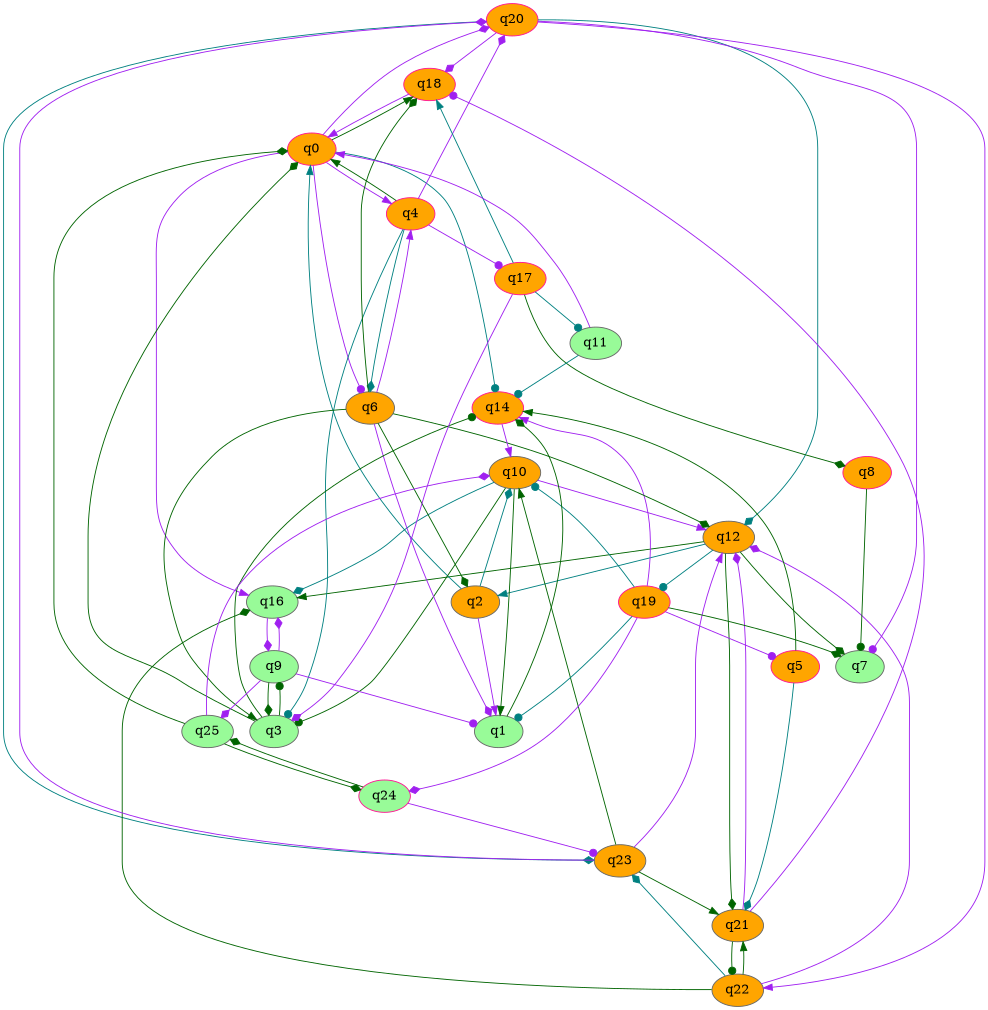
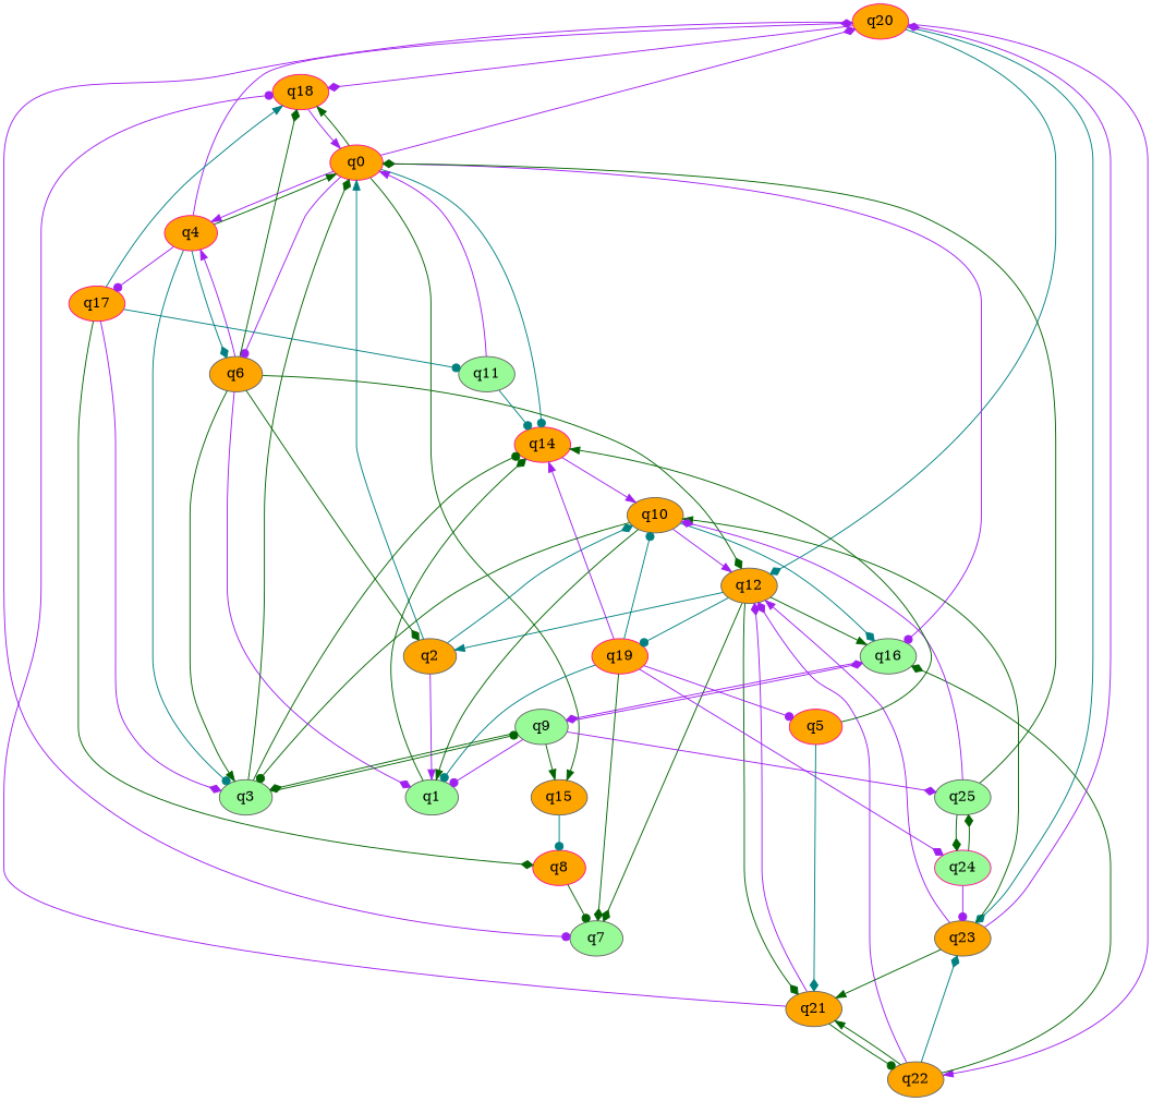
  digraph {
    node [color=gray40 fillcolor=orange style=filled]
    edge [arrowhead=diamond color=purple]
    q20 [color=deeppink final=1 initial=1]
    q18 [color=deeppink]
    q12
    q7 [fillcolor=palegreen]
    q22
    q23
    q0 [color=deeppink]
    q16 [fillcolor=palegreen]
    q2
    q21
    q19 [color=deeppink]
    q10
    q4 [color=deeppink]
    q6
    q14 [color=deeppink]
+   q15
    q3 [fillcolor=palegreen]
    q17 [color=deeppink]
    q1 [fillcolor=palegreen]
    q11 [fillcolor=palegreen]
    q8 [color=deeppink]
    q9 [fillcolor=palegreen]
    q25 [fillcolor=palegreen]
    q24 [color=deeppink fillcolor=palegreen]
    q5 [color=deeppink]
    q20 -> q18
    q20 -> q12 [color=teal]
    q20 -> q7 [arrowhead=dot]
    q20 -> q22 [arrowhead=normal]
    q20 -> q23 [color=teal]
    q18 -> q0 [arrowhead=normal]
    q12 -> q7 [color=darkgreen]
    q12 -> q16 [arrowhead=normal color=darkgreen]
    q12 -> q2 [arrowhead=normal color=teal]
    q12 -> q21 [color=darkgreen]
    q12 -> q19 [arrowhead=dot color=teal]
    q22 -> q12
    q22 -> q23 [color=teal]
    q22 -> q16 [color=darkgreen]
    q22 -> q21 [arrowhead=normal color=darkgreen]
    q23 -> q20
    q23 -> q12 [arrowhead=normal]
    q23 -> q21 [arrowhead=normal color=darkgreen]
    q23 -> q10 [arrowhead=normal color=darkgreen]
    q0 -> q20
    q0 -> q18 [arrowhead=normal color=darkgreen]
-   q0 -> q16 [arrowhead=normal]
+   q0 -> q16 [arrowhead=dot]
    q0 -> q4 [arrowhead=normal]
    q0 -> q6 [arrowhead=dot]
    q0 -> q14 [arrowhead=dot color=teal]
+   q0 -> q15 [arrowhead=normal color=darkgreen]
    q16 -> q9
    q2 -> q0 [arrowhead=normal color=teal]
    q2 -> q10 [color=teal]
    q2 -> q1 [arrowhead=normal]
    q21 -> q18 [arrowhead=dot]
    q21 -> q12
    q21 -> q22 [arrowhead=dot color=darkgreen]
    q19 -> q7 [color=darkgreen]
    q19 -> q10 [arrowhead=dot color=teal]
    q19 -> q14 [arrowhead=normal]
    q19 -> q1 [arrowhead=dot color=teal]
    q19 -> q24
    q19 -> q5 [arrowhead=dot]
    q10 -> q12 [arrowhead=normal]
    q10 -> q16 [color=teal]
    q10 -> q3 [arrowhead=dot color=darkgreen]
    q10 -> q1 [arrowhead=normal color=darkgreen]
    q4 -> q20
    q4 -> q0 [arrowhead=normal color=darkgreen]
    q4 -> q6 [color=teal]
    q4 -> q3 [arrowhead=dot color=teal]
    q4 -> q17 [arrowhead=dot]
    q6 -> q18 [color=darkgreen]
    q6 -> q12 [color=darkgreen]
    q6 -> q2 [color=darkgreen]
    q6 -> q4 [arrowhead=normal]
    q6 -> q3 [arrowhead=normal color=darkgreen]
    q6 -> q1
    q14 -> q10 [arrowhead=normal]
+   q15 -> q8 [arrowhead=dot color=teal]
    q3 -> q0 [color=darkgreen]
    q3 -> q14 [arrowhead=dot color=darkgreen]
    q3 -> q9 [arrowhead=dot color=darkgreen]
    q17 -> q18 [arrowhead=normal color=teal]
    q17 -> q3
    q17 -> q11 [arrowhead=dot color=teal]
    q17 -> q8 [color=darkgreen]
    q1 -> q14 [color=darkgreen]
    q11 -> q0 [arrowhead=normal]
    q11 -> q14 [arrowhead=dot color=teal]
    q8 -> q7 [arrowhead=dot color=darkgreen]
    q9 -> q16
+   q9 -> q15 [arrowhead=normal color=darkgreen]
    q9 -> q3 [color=darkgreen]
    q9 -> q1 [arrowhead=dot]
    q9 -> q25
    q25 -> q0 [color=darkgreen]
    q25 -> q10
    q25 -> q24 [color=darkgreen]
    q24 -> q23 [arrowhead=dot]
    q24 -> q25 [color=darkgreen]
    q5 -> q21 [color=teal]
    q5 -> q14 [arrowhead=normal color=darkgreen]
  }
